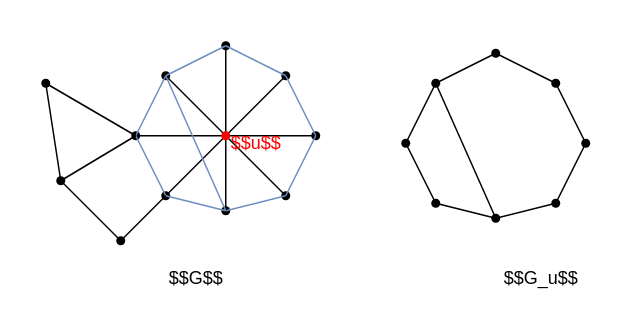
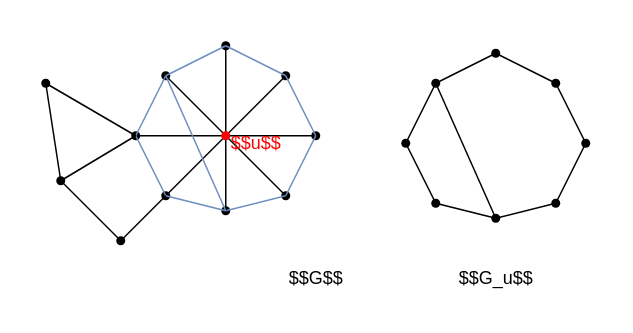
  <mxCell id="0" />
  <mxCell id="1" parent="0" />
  <mxCell id="2" value="" style="shape=waypoint;sketch=0;size=6;pointerEvents=1;points=[];fillColor=none;resizable=0;rotatable=0;perimeter=centerPerimeter;snapToPoint=1;" parent="1" vertex="1"><mxGeometry x="100" y="40" width="20" height="20" as="geometry" /></mxCell>
  <mxCell id="3" value="" style="shape=waypoint;sketch=0;size=6;pointerEvents=1;points=[];fillColor=none;resizable=0;rotatable=0;perimeter=centerPerimeter;snapToPoint=1;" parent="1" vertex="1"><mxGeometry x="140" y="20" width="20" height="20" as="geometry" /></mxCell>
  <mxCell id="4" value="" style="shape=waypoint;sketch=0;size=6;pointerEvents=1;points=[];fillColor=none;resizable=0;rotatable=0;perimeter=centerPerimeter;snapToPoint=1;" parent="1" vertex="1"><mxGeometry x="180" y="40" width="20" height="20" as="geometry" /></mxCell>
  <mxCell id="5" value="" style="shape=waypoint;sketch=0;size=6;pointerEvents=1;points=[];fillColor=none;resizable=0;rotatable=0;perimeter=centerPerimeter;snapToPoint=1;" parent="1" vertex="1"><mxGeometry x="200" y="80" width="20" height="20" as="geometry" /></mxCell>
  <mxCell id="6" value="" style="shape=waypoint;sketch=0;size=6;pointerEvents=1;points=[];fillColor=#000000;resizable=0;rotatable=0;perimeter=centerPerimeter;snapToPoint=1;strokeColor=#000000;" parent="1" vertex="1"><mxGeometry x="140" y="130" width="20" height="20" as="geometry" /></mxCell>
  <mxCell id="7" value="" style="shape=waypoint;sketch=0;size=6;pointerEvents=1;points=[];fillColor=none;resizable=0;rotatable=0;perimeter=centerPerimeter;snapToPoint=1;" parent="1" vertex="1"><mxGeometry x="80" y="80" width="20" height="20" as="geometry" /></mxCell>
  <mxCell id="8" value="" style="shape=waypoint;sketch=0;size=6;pointerEvents=1;points=[];fillColor=none;resizable=0;rotatable=0;perimeter=centerPerimeter;snapToPoint=1;" parent="1" vertex="1"><mxGeometry x="100" y="120" width="20" height="20" as="geometry" /></mxCell>
  <mxCell id="9" value="" style="shape=waypoint;sketch=0;size=6;pointerEvents=1;points=[];fillColor=none;resizable=0;rotatable=0;perimeter=centerPerimeter;snapToPoint=1;" parent="1" vertex="1"><mxGeometry x="180" y="120" width="20" height="20" as="geometry" /></mxCell>
  <mxCell id="10" value="" style="edgeStyle=none;orthogonalLoop=1;jettySize=auto;html=1;endArrow=none;endFill=0;entryX=0.05;entryY=0.996;entryDx=0;entryDy=0;entryPerimeter=0;exitX=0.922;exitY=1.124;exitDx=0;exitDy=0;exitPerimeter=0;" parent="1" source="55" target="9" edge="1"><mxGeometry width="100" relative="1" as="geometry"><mxPoint x="160" y="160" as="sourcePoint" /><mxPoint x="260" y="160" as="targetPoint" /><Array as="points" /></mxGeometry></mxCell>
  <mxCell id="11" value="" style="edgeStyle=none;orthogonalLoop=1;jettySize=auto;html=1;endArrow=none;endFill=0;entryX=0.691;entryY=0.612;entryDx=0;entryDy=0;entryPerimeter=0;fillColor=#dae8fc;strokeColor=#6c8ebf;" parent="1" source="6" target="9" edge="1"><mxGeometry width="100" relative="1" as="geometry"><mxPoint x="160" y="100" as="sourcePoint" /><mxPoint x="200" y="140" as="targetPoint" /><Array as="points" /></mxGeometry></mxCell>
  <mxCell id="12" value="" style="edgeStyle=none;orthogonalLoop=1;jettySize=auto;html=1;endArrow=none;endFill=0;exitX=0.435;exitY=0.727;exitDx=0;exitDy=0;exitPerimeter=0;" parent="1" source="6" target="55" edge="1"><mxGeometry width="100" relative="1" as="geometry"><mxPoint x="160" y="150" as="sourcePoint" /><mxPoint x="200" y="140" as="targetPoint" /><Array as="points" /></mxGeometry></mxCell>
  <mxCell id="13" value="" style="edgeStyle=none;orthogonalLoop=1;jettySize=auto;html=1;endArrow=none;endFill=0;exitX=0.46;exitY=0.663;exitDx=0;exitDy=0;exitPerimeter=0;" parent="1" source="8" target="55" edge="1"><mxGeometry width="100" relative="1" as="geometry"><mxPoint x="160" y="150" as="sourcePoint" /><mxPoint x="160" y="100" as="targetPoint" /><Array as="points" /></mxGeometry></mxCell>
  <mxCell id="14" value="" style="edgeStyle=none;orthogonalLoop=1;jettySize=auto;html=1;endArrow=none;endFill=0;fillColor=#dae8fc;strokeColor=#6c8ebf;" parent="1" source="8" target="6" edge="1"><mxGeometry width="100" relative="1" as="geometry"><mxPoint x="120" y="140" as="sourcePoint" /><mxPoint x="160" y="100" as="targetPoint" /><Array as="points" /></mxGeometry></mxCell>
  <mxCell id="15" value="" style="edgeStyle=none;orthogonalLoop=1;jettySize=auto;html=1;endArrow=none;endFill=0;" parent="1" source="7" edge="1" target="55"><mxGeometry width="100" relative="1" as="geometry"><mxPoint x="120" y="140" as="sourcePoint" /><mxPoint x="140" y="80" as="targetPoint" /><Array as="points" /></mxGeometry></mxCell>
  <mxCell id="16" value="" style="edgeStyle=none;orthogonalLoop=1;jettySize=auto;html=1;endArrow=none;endFill=0;" parent="1" source="2" target="55" edge="1"><mxGeometry width="100" relative="1" as="geometry"><mxPoint x="100" y="100" as="sourcePoint" /><mxPoint x="160" y="100" as="targetPoint" /><Array as="points" /></mxGeometry></mxCell>
  <mxCell id="17" value="" style="edgeStyle=none;orthogonalLoop=1;jettySize=auto;html=1;endArrow=none;endFill=0;" parent="1" target="3" edge="1"><mxGeometry width="100" relative="1" as="geometry"><mxPoint x="150" y="90" as="sourcePoint" /><mxPoint x="160" y="100" as="targetPoint" /><Array as="points" /></mxGeometry></mxCell>
  <mxCell id="18" value="" style="edgeStyle=none;orthogonalLoop=1;jettySize=auto;html=1;endArrow=none;endFill=0;entryX=0.05;entryY=0.022;entryDx=0;entryDy=0;entryPerimeter=0;" parent="1" target="4" edge="1"><mxGeometry width="100" relative="1" as="geometry"><mxPoint x="150" y="90" as="sourcePoint" /><mxPoint x="160" y="40" as="targetPoint" /><Array as="points" /></mxGeometry></mxCell>
  <mxCell id="19" value="" style="edgeStyle=none;orthogonalLoop=1;jettySize=auto;html=1;endArrow=none;endFill=0;entryX=-0.001;entryY=0.432;entryDx=0;entryDy=0;entryPerimeter=0;" parent="1" target="5" edge="1"><mxGeometry width="100" relative="1" as="geometry"><mxPoint x="150" y="90" as="sourcePoint" /><mxPoint x="200" y="60" as="targetPoint" /><Array as="points" /></mxGeometry></mxCell>
  <mxCell id="20" value="" style="edgeStyle=none;orthogonalLoop=1;jettySize=auto;html=1;endArrow=none;endFill=0;fillColor=#dae8fc;strokeColor=#6c8ebf;" parent="1" target="5" edge="1"><mxGeometry width="100" relative="1" as="geometry"><mxPoint x="190" y="130" as="sourcePoint" /><mxPoint x="220" y="100" as="targetPoint" /><Array as="points" /></mxGeometry></mxCell>
  <mxCell id="21" value="" style="edgeStyle=none;orthogonalLoop=1;jettySize=auto;html=1;endArrow=none;endFill=0;fillColor=#dae8fc;strokeColor=#6c8ebf;" parent="1" target="4" edge="1"><mxGeometry width="100" relative="1" as="geometry"><mxPoint x="210" y="90" as="sourcePoint" /><mxPoint x="220" y="100" as="targetPoint" /><Array as="points" /></mxGeometry></mxCell>
  <mxCell id="22" value="" style="edgeStyle=none;orthogonalLoop=1;jettySize=auto;html=1;endArrow=none;endFill=0;entryX=1.127;entryY=0.227;entryDx=0;entryDy=0;entryPerimeter=0;exitX=0.486;exitY=0.381;exitDx=0;exitDy=0;exitPerimeter=0;fillColor=#dae8fc;strokeColor=#6c8ebf;" parent="1" source="4" target="3" edge="1"><mxGeometry width="100" relative="1" as="geometry"><mxPoint x="220" y="100" as="sourcePoint" /><mxPoint x="200" y="60" as="targetPoint" /><Array as="points" /></mxGeometry></mxCell>
  <mxCell id="23" value="" style="edgeStyle=none;orthogonalLoop=1;jettySize=auto;html=1;endArrow=none;endFill=0;exitX=0.05;exitY=0.612;exitDx=0;exitDy=0;exitPerimeter=0;fillColor=#dae8fc;strokeColor=#6c8ebf;" parent="1" source="2" edge="1"><mxGeometry width="100" relative="1" as="geometry"><mxPoint x="200" y="60" as="sourcePoint" /><mxPoint x="150" y="30" as="targetPoint" /><Array as="points" /></mxGeometry></mxCell>
  <mxCell id="24" value="" style="edgeStyle=none;orthogonalLoop=1;jettySize=auto;html=1;endArrow=none;endFill=0;fillColor=#dae8fc;strokeColor=#6c8ebf;" parent="1" source="2" target="7" edge="1"><mxGeometry width="100" relative="1" as="geometry"><mxPoint x="120" y="60" as="sourcePoint" /><mxPoint x="160" y="40" as="targetPoint" /><Array as="points" /></mxGeometry></mxCell>
  <mxCell id="25" value="" style="edgeStyle=none;orthogonalLoop=1;jettySize=auto;html=1;endArrow=none;endFill=0;fillColor=#dae8fc;strokeColor=#6c8ebf;" parent="1" source="8" target="7" edge="1"><mxGeometry width="100" relative="1" as="geometry"><mxPoint x="120" y="60" as="sourcePoint" /><mxPoint x="100" y="100" as="targetPoint" /><Array as="points" /></mxGeometry></mxCell>
  <mxCell id="26" value="" style="edgeStyle=none;orthogonalLoop=1;jettySize=auto;html=1;endArrow=none;endFill=0;entryX=0.435;entryY=0.381;entryDx=0;entryDy=0;entryPerimeter=0;fillColor=#dae8fc;strokeColor=#6c8ebf;" parent="1" source="6" target="2" edge="1"><mxGeometry width="100" relative="1" as="geometry"><mxPoint x="120" y="140" as="sourcePoint" /><mxPoint x="110" y="60" as="targetPoint" /><Array as="points" /></mxGeometry></mxCell>
  <mxCell id="27" value="" style="shape=waypoint;sketch=0;size=6;pointerEvents=1;points=[];fillColor=none;resizable=0;rotatable=0;perimeter=centerPerimeter;snapToPoint=1;" parent="1" vertex="1"><mxGeometry x="280" y="45" width="20" height="20" as="geometry" /></mxCell>
  <mxCell id="28" value="" style="shape=waypoint;sketch=0;size=6;pointerEvents=1;points=[];fillColor=none;resizable=0;rotatable=0;perimeter=centerPerimeter;snapToPoint=1;" parent="1" vertex="1"><mxGeometry x="320" y="25" width="20" height="20" as="geometry" /></mxCell>
  <mxCell id="29" value="" style="shape=waypoint;sketch=0;size=6;pointerEvents=1;points=[];fillColor=none;resizable=0;rotatable=0;perimeter=centerPerimeter;snapToPoint=1;" parent="1" vertex="1"><mxGeometry x="360" y="45" width="20" height="20" as="geometry" /></mxCell>
  <mxCell id="30" value="" style="shape=waypoint;sketch=0;size=6;pointerEvents=1;points=[];fillColor=none;resizable=0;rotatable=0;perimeter=centerPerimeter;snapToPoint=1;" parent="1" vertex="1"><mxGeometry x="380" y="85" width="20" height="20" as="geometry" /></mxCell>
  <mxCell id="31" value="" style="shape=waypoint;sketch=0;size=6;pointerEvents=1;points=[];fillColor=none;resizable=0;rotatable=0;perimeter=centerPerimeter;snapToPoint=1;" parent="1" vertex="1"><mxGeometry x="320" y="135" width="20" height="20" as="geometry" /></mxCell>
  <mxCell id="32" value="" style="shape=waypoint;sketch=0;size=6;pointerEvents=1;points=[];fillColor=none;resizable=0;rotatable=0;perimeter=centerPerimeter;snapToPoint=1;" parent="1" vertex="1"><mxGeometry x="260" y="85" width="20" height="20" as="geometry" /></mxCell>
  <mxCell id="33" value="" style="shape=waypoint;sketch=0;size=6;pointerEvents=1;points=[];fillColor=none;resizable=0;rotatable=0;perimeter=centerPerimeter;snapToPoint=1;" parent="1" vertex="1"><mxGeometry x="280" y="125" width="20" height="20" as="geometry" /></mxCell>
  <mxCell id="34" value="" style="shape=waypoint;sketch=0;size=6;pointerEvents=1;points=[];fillColor=none;resizable=0;rotatable=0;perimeter=centerPerimeter;snapToPoint=1;" parent="1" vertex="1"><mxGeometry x="360" y="125" width="20" height="20" as="geometry" /></mxCell>
  <mxCell id="35" value="" style="edgeStyle=none;orthogonalLoop=1;jettySize=auto;html=1;endArrow=none;endFill=0;entryX=0.691;entryY=0.612;entryDx=0;entryDy=0;entryPerimeter=0;" parent="1" source="31" target="34" edge="1"><mxGeometry width="100" relative="1" as="geometry"><mxPoint x="340" y="105" as="sourcePoint" /><mxPoint x="380" y="145" as="targetPoint" /><Array as="points" /></mxGeometry></mxCell>
  <mxCell id="36" value="" style="edgeStyle=none;orthogonalLoop=1;jettySize=auto;html=1;endArrow=none;endFill=0;" parent="1" source="33" target="31" edge="1"><mxGeometry width="100" relative="1" as="geometry"><mxPoint x="300" y="145" as="sourcePoint" /><mxPoint x="340" y="105" as="targetPoint" /><Array as="points" /></mxGeometry></mxCell>
  <mxCell id="37" value="" style="edgeStyle=none;orthogonalLoop=1;jettySize=auto;html=1;endArrow=none;endFill=0;" parent="1" target="30" edge="1"><mxGeometry width="100" relative="1" as="geometry"><mxPoint x="370" y="135" as="sourcePoint" /><mxPoint x="400" y="105" as="targetPoint" /><Array as="points" /></mxGeometry></mxCell>
  <mxCell id="38" value="" style="edgeStyle=none;orthogonalLoop=1;jettySize=auto;html=1;endArrow=none;endFill=0;" parent="1" target="29" edge="1"><mxGeometry width="100" relative="1" as="geometry"><mxPoint x="390" y="95" as="sourcePoint" /><mxPoint x="400" y="105" as="targetPoint" /><Array as="points" /></mxGeometry></mxCell>
  <mxCell id="39" value="" style="edgeStyle=none;orthogonalLoop=1;jettySize=auto;html=1;endArrow=none;endFill=0;entryX=1.127;entryY=0.227;entryDx=0;entryDy=0;entryPerimeter=0;exitX=0.486;exitY=0.381;exitDx=0;exitDy=0;exitPerimeter=0;" parent="1" source="29" target="28" edge="1"><mxGeometry width="100" relative="1" as="geometry"><mxPoint x="400" y="105" as="sourcePoint" /><mxPoint x="380" y="65" as="targetPoint" /><Array as="points" /></mxGeometry></mxCell>
  <mxCell id="40" value="" style="edgeStyle=none;orthogonalLoop=1;jettySize=auto;html=1;endArrow=none;endFill=0;exitX=0.05;exitY=0.612;exitDx=0;exitDy=0;exitPerimeter=0;" parent="1" source="27" edge="1"><mxGeometry width="100" relative="1" as="geometry"><mxPoint x="380" y="65" as="sourcePoint" /><mxPoint x="330" y="35" as="targetPoint" /><Array as="points" /></mxGeometry></mxCell>
  <mxCell id="41" value="" style="edgeStyle=none;orthogonalLoop=1;jettySize=auto;html=1;endArrow=none;endFill=0;" parent="1" source="27" target="32" edge="1"><mxGeometry width="100" relative="1" as="geometry"><mxPoint x="300" y="65" as="sourcePoint" /><mxPoint x="340" y="45" as="targetPoint" /><Array as="points" /></mxGeometry></mxCell>
  <mxCell id="42" value="" style="edgeStyle=none;orthogonalLoop=1;jettySize=auto;html=1;endArrow=none;endFill=0;entryX=1;entryY=0.25;entryDx=0;entryDy=0;entryPerimeter=0;" parent="1" source="33" target="32" edge="1"><mxGeometry width="100" relative="1" as="geometry"><mxPoint x="300" y="65" as="sourcePoint" /><mxPoint x="280" y="105" as="targetPoint" /><Array as="points" /></mxGeometry></mxCell>
  <mxCell id="43" value="" style="edgeStyle=none;orthogonalLoop=1;jettySize=auto;html=1;endArrow=none;endFill=0;entryX=0.435;entryY=0.381;entryDx=0;entryDy=0;entryPerimeter=0;" parent="1" source="31" target="27" edge="1"><mxGeometry width="100" relative="1" as="geometry"><mxPoint x="300" y="145" as="sourcePoint" /><mxPoint x="290" y="65" as="targetPoint" /><Array as="points" /></mxGeometry></mxCell>
  <mxCell id="44" value="" style="shape=waypoint;sketch=0;size=6;pointerEvents=1;points=[];fillColor=none;resizable=0;rotatable=0;perimeter=centerPerimeter;snapToPoint=1;" parent="1" vertex="1"><mxGeometry x="30" y="110" width="20" height="20" as="geometry" /></mxCell>
  <mxCell id="45" value="" style="shape=waypoint;sketch=0;size=6;pointerEvents=1;points=[];fillColor=none;resizable=0;rotatable=0;perimeter=centerPerimeter;snapToPoint=1;" parent="1" vertex="1"><mxGeometry x="20" y="45" width="20" height="20" as="geometry" /></mxCell>
  <mxCell id="46" value="" style="shape=waypoint;sketch=0;size=6;pointerEvents=1;points=[];fillColor=none;resizable=0;rotatable=0;perimeter=centerPerimeter;snapToPoint=1;" parent="1" vertex="1"><mxGeometry x="70" y="150" width="20" height="20" as="geometry" /></mxCell>
  <mxCell id="47" value="" style="edgeStyle=none;orthogonalLoop=1;jettySize=auto;html=1;endArrow=none;endFill=0;entryX=0.012;entryY=0.65;entryDx=0;entryDy=0;entryPerimeter=0;" parent="1" source="8" target="46" edge="1"><mxGeometry width="100" relative="1" as="geometry"><mxPoint x="120" y="140" as="sourcePoint" /><mxPoint x="160" y="100" as="targetPoint" /><Array as="points" /></mxGeometry></mxCell>
  <mxCell id="48" value="" style="edgeStyle=none;orthogonalLoop=1;jettySize=auto;html=1;endArrow=none;endFill=0;entryX=0.704;entryY=1.003;entryDx=0;entryDy=0;entryPerimeter=0;" parent="1" source="7" target="44" edge="1"><mxGeometry width="100" relative="1" as="geometry"><mxPoint x="120" y="140" as="sourcePoint" /><mxPoint x="90" y="170" as="targetPoint" /><Array as="points" /></mxGeometry></mxCell>
  <mxCell id="49" value="$$u$$" style="text;html=1;align=center;verticalAlign=middle;resizable=0;points=[];autosize=1;strokeColor=none;fillColor=none;fontColor=#FF0000;" parent="1" vertex="1"><mxGeometry x="140" y="80" width="60" height="30" as="geometry" /></mxCell>
  <mxCell id="50" value="" style="edgeStyle=none;orthogonalLoop=1;jettySize=auto;html=1;endArrow=none;endFill=0;entryX=0.524;entryY=0.624;entryDx=0;entryDy=0;entryPerimeter=0;" parent="1" source="45" target="44" edge="1"><mxGeometry width="100" relative="1" as="geometry"><mxPoint x="120" y="60" as="sourcePoint" /><mxPoint x="100" y="100" as="targetPoint" /><Array as="points" /></mxGeometry></mxCell>
  <mxCell id="51" value="" style="edgeStyle=none;orthogonalLoop=1;jettySize=auto;html=1;endArrow=none;endFill=0;exitX=0.05;exitY=0.458;exitDx=0;exitDy=0;exitPerimeter=0;" parent="1" source="7" target="45" edge="1"><mxGeometry width="100" relative="1" as="geometry"><mxPoint x="90" y="90" as="sourcePoint" /><mxPoint x="50" y="130" as="targetPoint" /><Array as="points" /></mxGeometry></mxCell>
  <mxCell id="52" value="" style="edgeStyle=none;orthogonalLoop=1;jettySize=auto;html=1;endArrow=none;endFill=0;exitX=0.601;exitY=0.65;exitDx=0;exitDy=0;exitPerimeter=0;" parent="1" source="44" target="46" edge="1"><mxGeometry width="100" relative="1" as="geometry"><mxPoint x="50" y="75" as="sourcePoint" /><mxPoint x="60" y="140" as="targetPoint" /><Array as="points" /></mxGeometry></mxCell>
- <mxCell id="53" value="$$G$$" style="text;html=1;align=center;verticalAlign=middle;resizable=0;points=[];autosize=1;strokeColor=none;fillColor=none;" parent="1" vertex="1"><mxGeometry x="100" y="170" width="60" height="30" as="geometry" /></mxCell>
- <mxCell id="54" value="$$G_u$$" style="text;html=1;align=center;verticalAlign=middle;resizable=0;points=[];autosize=1;strokeColor=none;fillColor=none;" parent="1" vertex="1"><mxGeometry x="325" y="170" width="70" height="30" as="geometry" /></mxCell>
+ <mxCell id="53" value="$$G$$" style="text;html=1;align=center;verticalAlign=middle;resizable=0;points=[];autosize=1;strokeColor=none;fillColor=none;" parent="1" vertex="1"><mxGeometry x="180" y="170" width="60" height="30" as="geometry" /></mxCell>
+ <mxCell id="54" value="$$G_u$$" style="text;html=1;align=center;verticalAlign=middle;resizable=0;points=[];autosize=1;strokeColor=none;fillColor=none;" parent="1" vertex="1"><mxGeometry x="295" y="170" width="70" height="30" as="geometry" /></mxCell>
  <mxCell id="55" value="" style="shape=waypoint;sketch=0;size=6;pointerEvents=1;points=[];fillColor=none;resizable=0;rotatable=0;perimeter=centerPerimeter;snapToPoint=1;strokeColor=#FF0000;" parent="1" vertex="1"><mxGeometry x="140" y="80" width="20" height="20" as="geometry" /></mxCell>
